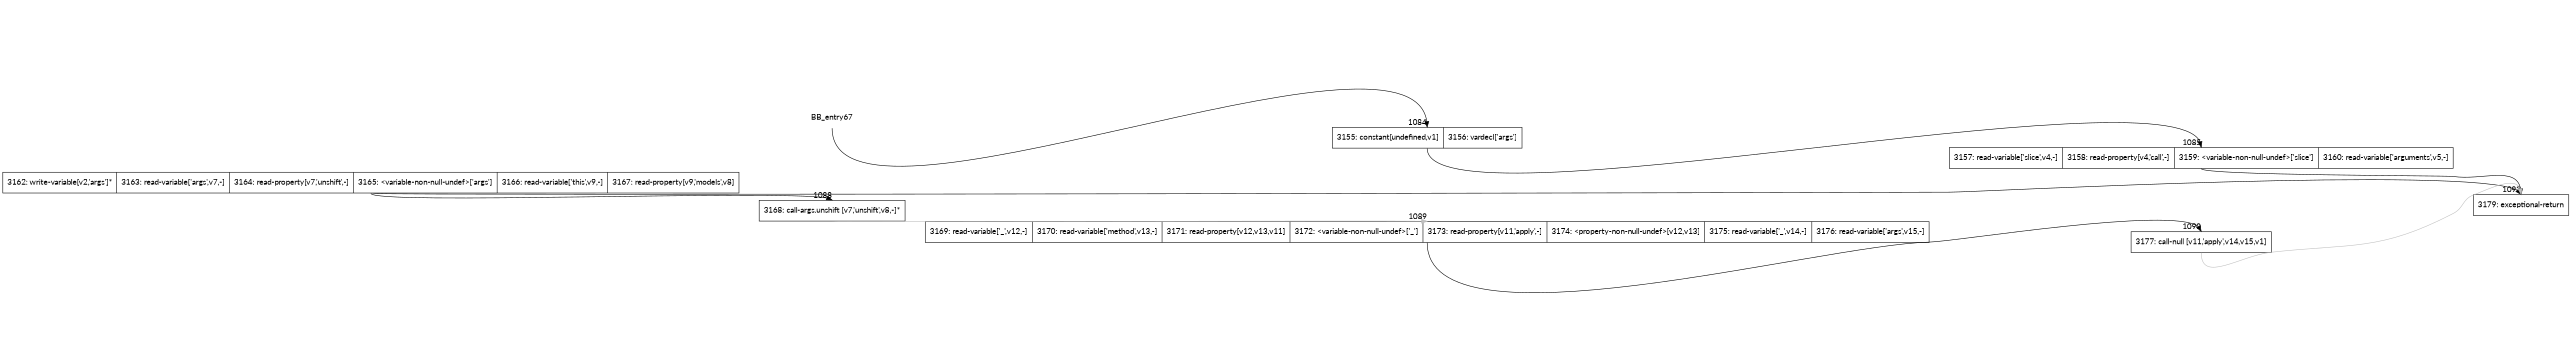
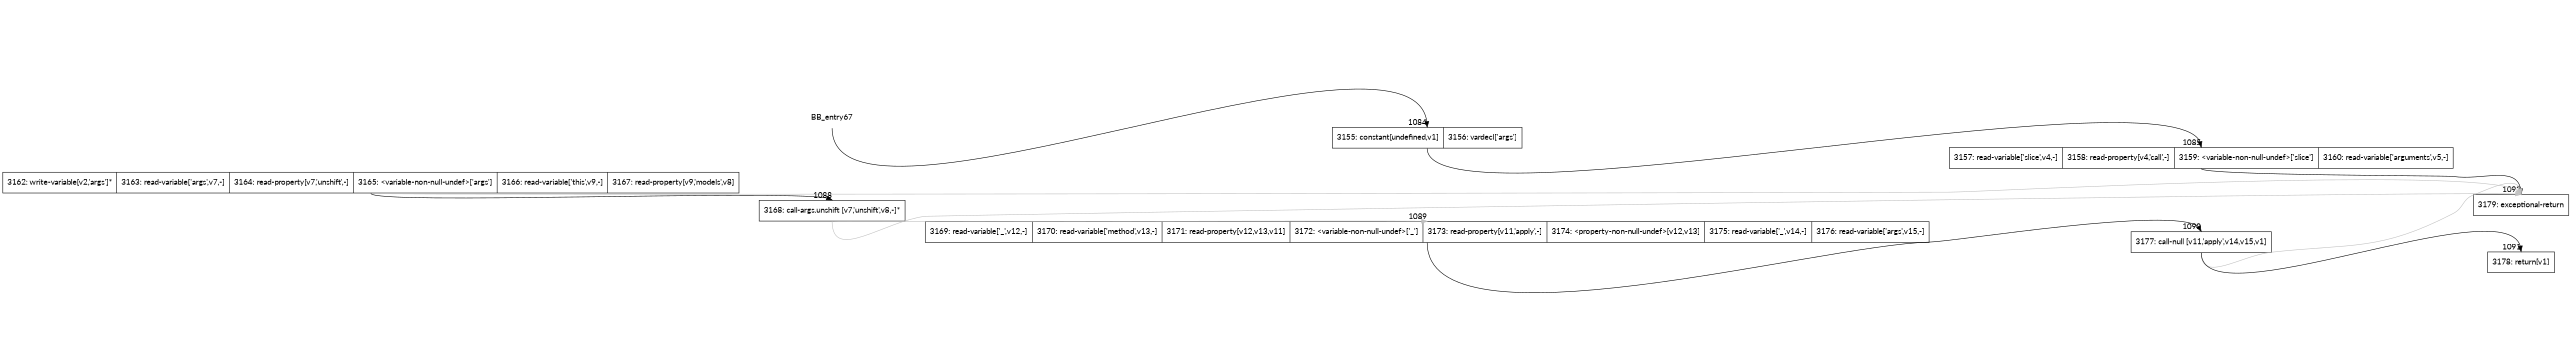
  digraph {
    fontname=Lato
    rankdir=LR
    node [fontname=Lato shape=record]
    edge [fontname=Lato headport=n tailport=s]
    n1 [label=BB_entry67 shape=none]
    n2 [label="{3155: constant[undefined,v1]|3156: vardecl['args']}"]
    n3 [label="{3157: read-variable['slice',v4,-]|3158: read-property[v4,'call',-]|3159: \<variable-non-null-undef\>['slice']|3160: read-variable['arguments',v5,-]}"]
    n4 [label="{3179: exceptional-return}"]
    n5 [label="{3162: write-variable[v2,'args']*|3163: read-variable['args',v7,-]|3164: read-property[v7,'unshift',-]|3165: \<variable-non-null-undef\>['args']|3166: read-variable['this',v9,-]|3167: read-property[v9,'models',v8]}"]
    n6 [label="{3168: call-args.unshift [v7,'unshift',v8,-]*}"]
    n7 [label="{3169: read-variable['_',v12,-]|3170: read-variable['method',v13,-]|3171: read-property[v12,v13,v11]|3172: \<variable-non-null-undef\>['_']|3173: read-property[v11,'apply',-]|3174: \<property-non-null-undef\>[v12,v13]|3175: read-variable['_',v14,-]|3176: read-variable['args',v15,-]}"]
    n8 [label="{3177: call-null [v11,'apply',v14,v15,v1]}"]
+   n9 [label="{3178: return[v1]}"]
    n1 -> n2 [headlabel="    1084"]
    n2 -> n3 [headlabel="      1085"]
    n3 -> n4 [color=black headlabel="      1092"]
-   n5 -> n4 [color=black]
+   n5 -> n4 [color=gray]
    n5 -> n6 [headlabel="      1088"]
+   n6 -> n4 [color=gray]
    n6 -> n7 [color=gray headlabel="      1089"]
    n7 -> n8 [headlabel="      1090"]
    n8 -> n4 [color=gray]
+   n8 -> n9 [headlabel="      1091"]
  }
